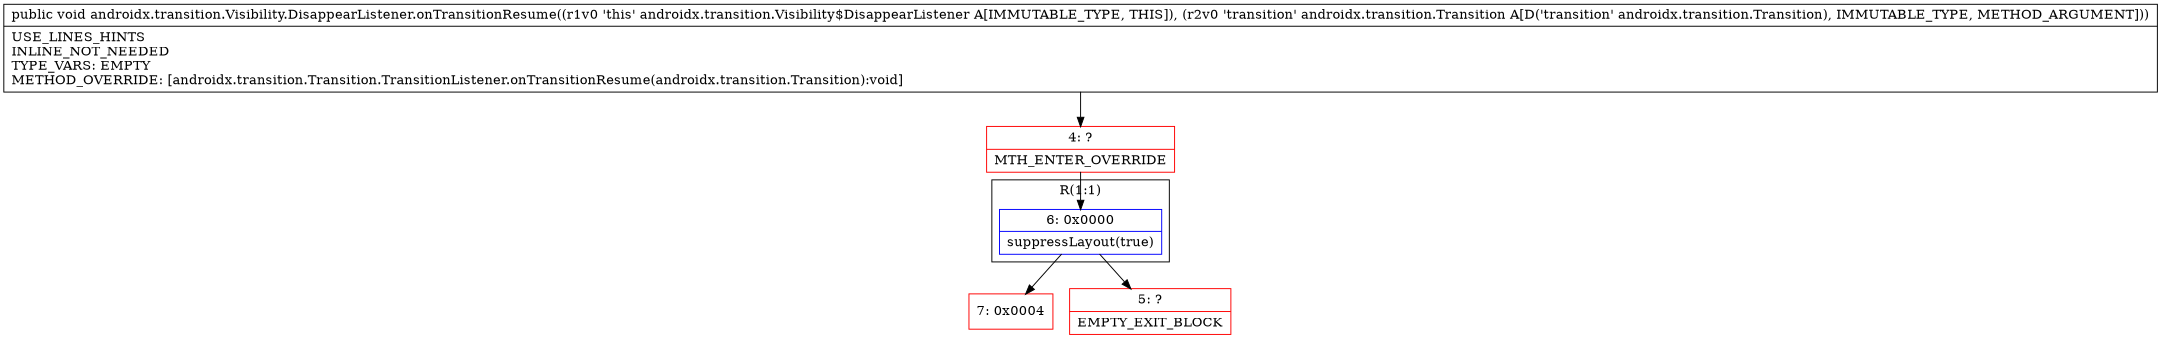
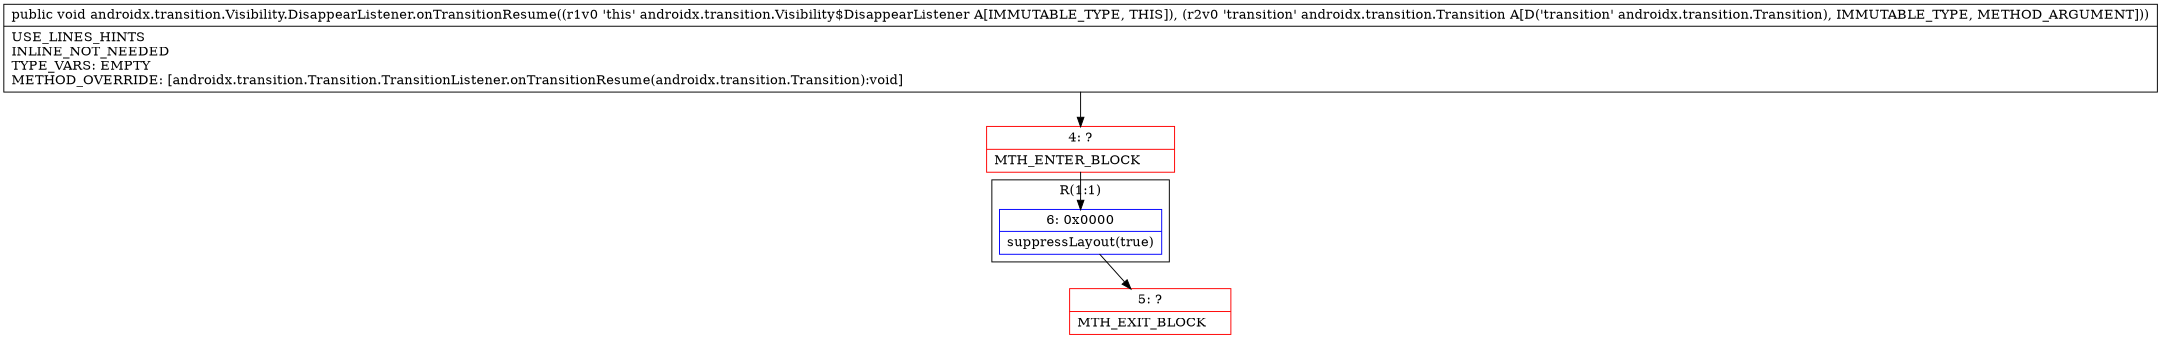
  digraph {
    node [color=red shape=record]
    n1 [color=blue label="{6\:\ 0x0000|suppressLayout(true)\l}"]
-   n2 [label="{7\:\ 0x0004}"]
-   n3 [label="{5\:\ ?|EMPTY_EXIT_BLOCK\l}"]
-   n4 [label="{4\:\ ?|MTH_ENTER_OVERRIDE\l}"]
+   n3 [label="{5\:\ ?|MTH_EXIT_BLOCK\l}"]
+   n4 [label="{4\:\ ?|MTH_ENTER_BLOCK\l}"]
    n5 [label="{public void androidx.transition.Visibility.DisappearListener.onTransitionResume((r1v0 'this' androidx.transition.Visibility$DisappearListener A[IMMUTABLE_TYPE, THIS]), (r2v0 'transition' androidx.transition.Transition A[D('transition' androidx.transition.Transition), IMMUTABLE_TYPE, METHOD_ARGUMENT]))  | USE_LINES_HINTS\lINLINE_NOT_NEEDED\lTYPE_VARS: EMPTY\lMETHOD_OVERRIDE: [androidx.transition.Transition.TransitionListener.onTransitionResume(androidx.transition.Transition):void]\l}" color=""]
    subgraph cluster_1 {
      label="R(1:1)"
      n1
    }
-   n1 -> n2
    n1 -> n3
    n4 -> n1
    n5 -> n4
  }
